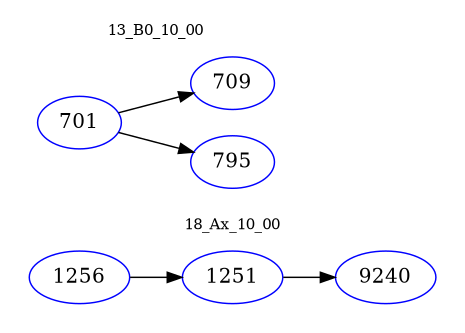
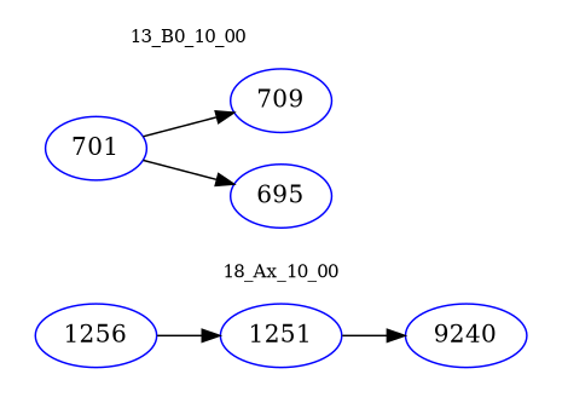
  digraph {
    rankdir=LR
    node [color=blue]
    edge [color=black]
    n1 [label=1251]
    n2 [label=9240]
    n3 [label=1256]
    n4 [label=701]
-   n5 [label=795]
+   n5 [label=695]
    n6 [label=709]
    subgraph cluster_1 {
      color=white
      fontsize=10
      label="18_Ax_10_00"
      n1
      n2
      n3
    }
    subgraph cluster_2 {
      color=white
      fontsize=10
      label="13_B0_10_00"
      n4
      n5
      n6
    }
    n1 -> n2
    n3 -> n1
    n4 -> n5
    n4 -> n6
  }
